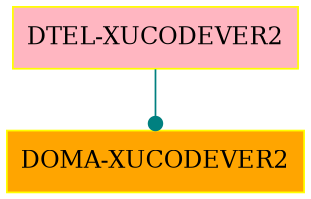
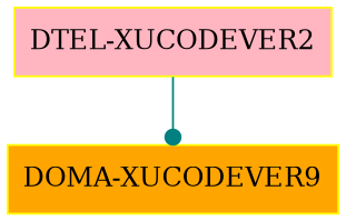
  digraph {
    node [color=yellow shape=box style=filled]
    "DTEL-XUCODEVER2" [fillcolor=lightpink]
-   "DOMA-XUCODEVER2" [fillcolor=orange]
+   "DOMA-XUCODEVER2" [fillcolor=orange label="DOMA-XUCODEVER9"]
    "DTEL-XUCODEVER2" -> "DOMA-XUCODEVER2" [color=teal style=solid arrowhead=dot]
  }
